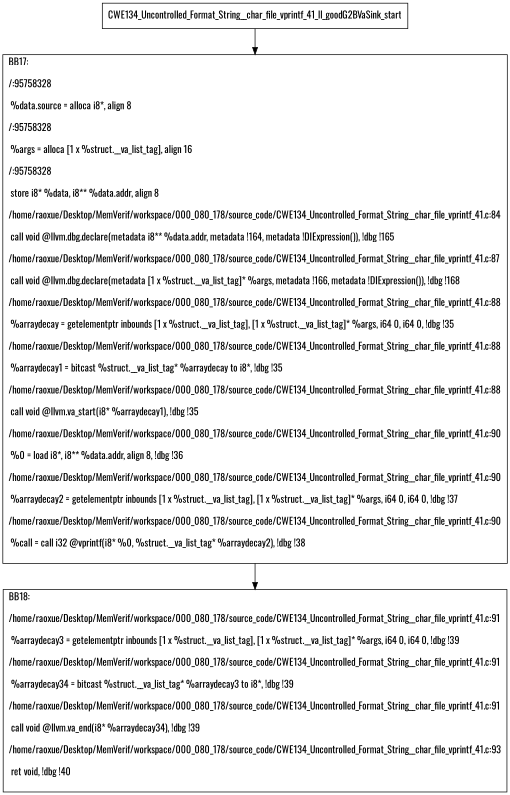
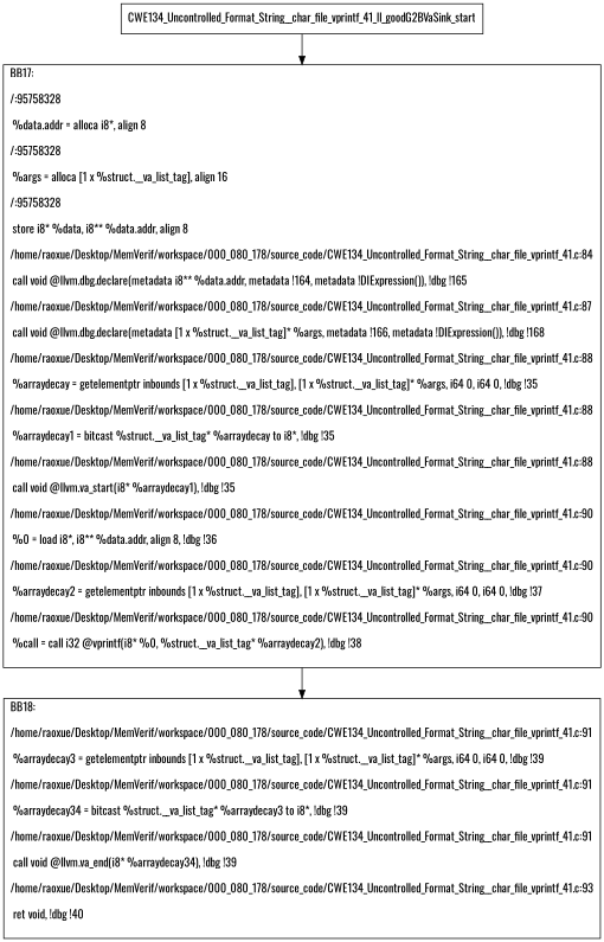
  digraph {
    fontname=Oswald
    node [shape=record fontname=Oswald]
    edge [fontname=Oswald]
    n1 [label="{CWE134_Uncontrolled_Format_String__char_file_vprintf_41_ll_goodG2BVaSink_start}"]
-   n2 [label="{BB17:\l\l/:95758328\l\n  %data.source = alloca i8*, align 8\l\n/:95758328\l\n  %args = alloca [1 x %struct.__va_list_tag], align 16\l\n/:95758328\l\n  store i8* %data, i8** %data.addr, align 8\l\n/home/raoxue/Desktop/MemVerif/workspace/000_080_178/source_code/CWE134_Uncontrolled_Format_String__char_file_vprintf_41.c:84\l\n  call void @llvm.dbg.declare(metadata i8** %data.addr, metadata !164, metadata !DIExpression()), !dbg !165\l\n/home/raoxue/Desktop/MemVerif/workspace/000_080_178/source_code/CWE134_Uncontrolled_Format_String__char_file_vprintf_41.c:87\l\n  call void @llvm.dbg.declare(metadata [1 x %struct.__va_list_tag]* %args, metadata !166, metadata !DIExpression()), !dbg !168\l\n/home/raoxue/Desktop/MemVerif/workspace/000_080_178/source_code/CWE134_Uncontrolled_Format_String__char_file_vprintf_41.c:88\l\n  %arraydecay = getelementptr inbounds [1 x %struct.__va_list_tag], [1 x %struct.__va_list_tag]* %args, i64 0, i64 0, !dbg !35\l\n/home/raoxue/Desktop/MemVerif/workspace/000_080_178/source_code/CWE134_Uncontrolled_Format_String__char_file_vprintf_41.c:88\l\n  %arraydecay1 = bitcast %struct.__va_list_tag* %arraydecay to i8*, !dbg !35\l\n/home/raoxue/Desktop/MemVerif/workspace/000_080_178/source_code/CWE134_Uncontrolled_Format_String__char_file_vprintf_41.c:88\l\n  call void @llvm.va_start(i8* %arraydecay1), !dbg !35\l\n/home/raoxue/Desktop/MemVerif/workspace/000_080_178/source_code/CWE134_Uncontrolled_Format_String__char_file_vprintf_41.c:90\l\n  %0 = load i8*, i8** %data.addr, align 8, !dbg !36\l\n/home/raoxue/Desktop/MemVerif/workspace/000_080_178/source_code/CWE134_Uncontrolled_Format_String__char_file_vprintf_41.c:90\l\n  %arraydecay2 = getelementptr inbounds [1 x %struct.__va_list_tag], [1 x %struct.__va_list_tag]* %args, i64 0, i64 0, !dbg !37\l\n/home/raoxue/Desktop/MemVerif/workspace/000_080_178/source_code/CWE134_Uncontrolled_Format_String__char_file_vprintf_41.c:90\l\n  %call = call i32 @vprintf(i8* %0, %struct.__va_list_tag* %arraydecay2), !dbg !38\l\n}"]
+   n2 [label="{BB17:\l\l/:95758328\l\n  %data.addr = alloca i8*, align 8\l\n/:95758328\l\n  %args = alloca [1 x %struct.__va_list_tag], align 16\l\n/:95758328\l\n  store i8* %data, i8** %data.addr, align 8\l\n/home/raoxue/Desktop/MemVerif/workspace/000_080_178/source_code/CWE134_Uncontrolled_Format_String__char_file_vprintf_41.c:84\l\n  call void @llvm.dbg.declare(metadata i8** %data.addr, metadata !164, metadata !DIExpression()), !dbg !165\l\n/home/raoxue/Desktop/MemVerif/workspace/000_080_178/source_code/CWE134_Uncontrolled_Format_String__char_file_vprintf_41.c:87\l\n  call void @llvm.dbg.declare(metadata [1 x %struct.__va_list_tag]* %args, metadata !166, metadata !DIExpression()), !dbg !168\l\n/home/raoxue/Desktop/MemVerif/workspace/000_080_178/source_code/CWE134_Uncontrolled_Format_String__char_file_vprintf_41.c:88\l\n  %arraydecay = getelementptr inbounds [1 x %struct.__va_list_tag], [1 x %struct.__va_list_tag]* %args, i64 0, i64 0, !dbg !35\l\n/home/raoxue/Desktop/MemVerif/workspace/000_080_178/source_code/CWE134_Uncontrolled_Format_String__char_file_vprintf_41.c:88\l\n  %arraydecay1 = bitcast %struct.__va_list_tag* %arraydecay to i8*, !dbg !35\l\n/home/raoxue/Desktop/MemVerif/workspace/000_080_178/source_code/CWE134_Uncontrolled_Format_String__char_file_vprintf_41.c:88\l\n  call void @llvm.va_start(i8* %arraydecay1), !dbg !35\l\n/home/raoxue/Desktop/MemVerif/workspace/000_080_178/source_code/CWE134_Uncontrolled_Format_String__char_file_vprintf_41.c:90\l\n  %0 = load i8*, i8** %data.addr, align 8, !dbg !36\l\n/home/raoxue/Desktop/MemVerif/workspace/000_080_178/source_code/CWE134_Uncontrolled_Format_String__char_file_vprintf_41.c:90\l\n  %arraydecay2 = getelementptr inbounds [1 x %struct.__va_list_tag], [1 x %struct.__va_list_tag]* %args, i64 0, i64 0, !dbg !37\l\n/home/raoxue/Desktop/MemVerif/workspace/000_080_178/source_code/CWE134_Uncontrolled_Format_String__char_file_vprintf_41.c:90\l\n  %call = call i32 @vprintf(i8* %0, %struct.__va_list_tag* %arraydecay2), !dbg !38\l\n}"]
    n3 [label="{BB18:\l\l/home/raoxue/Desktop/MemVerif/workspace/000_080_178/source_code/CWE134_Uncontrolled_Format_String__char_file_vprintf_41.c:91\l\n  %arraydecay3 = getelementptr inbounds [1 x %struct.__va_list_tag], [1 x %struct.__va_list_tag]* %args, i64 0, i64 0, !dbg !39\l\n/home/raoxue/Desktop/MemVerif/workspace/000_080_178/source_code/CWE134_Uncontrolled_Format_String__char_file_vprintf_41.c:91\l\n  %arraydecay34 = bitcast %struct.__va_list_tag* %arraydecay3 to i8*, !dbg !39\l\n/home/raoxue/Desktop/MemVerif/workspace/000_080_178/source_code/CWE134_Uncontrolled_Format_String__char_file_vprintf_41.c:91\l\n  call void @llvm.va_end(i8* %arraydecay34), !dbg !39\l\n/home/raoxue/Desktop/MemVerif/workspace/000_080_178/source_code/CWE134_Uncontrolled_Format_String__char_file_vprintf_41.c:93\l\n  ret void, !dbg !40\l\n}"]
    n1 -> n2
    n2 -> n3
  }
